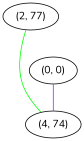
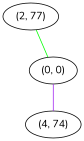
  graph {
    fontname=Nunito
    node [fontname=Nunito]
    edge [fontname=Nunito]
    n1 [label="(4, 74)"]
    "(2, 77)"
    "(0, 0)"
-   "(2, 77)" -- n1 [color=green weight=2]
+   "(2, 77)" -- "(0, 0)" [color=green weight=2]
    "(0, 0)" -- n1 [color=purple weight=4]
  }
